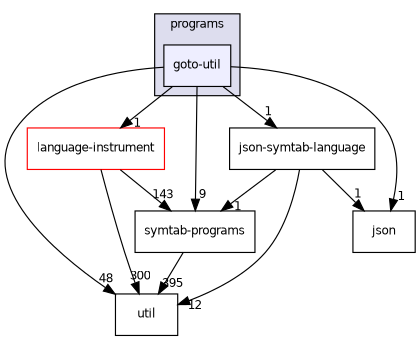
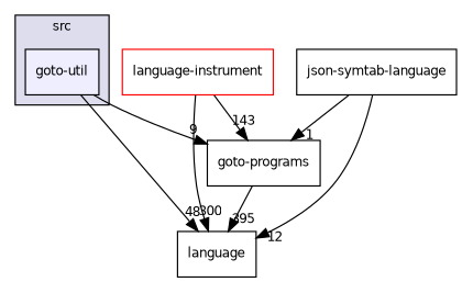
  digraph {
    compound=true
    node [fontname=Helvetica fontsize=10 shape=box]
    edge [headlabel=1 labeldistance=1.5 labelfontname=Helvetica labelfontsize=10]
    n1 [fillcolor="#eeeeff" label="goto-util" pencolor=black style=filled]
-   n2 [label=util]
+   n2 [label=language]
    n3 [color=red label="language-instrument"]
    n4 [label="json-symtab-language"]
-   n5 [label=json]
-   n6 [label="symtab-programs"]
+   n6 [label="goto-programs"]
    subgraph cluster_1 {
      bgcolor="#ddddee"
      fontname=Helvetica
      fontsize=10
-     label=programs
+     label=src
      pencolor=black
      n1
    }
    n1 -> n2 [headlabel=48]
-   n1 -> n3
-   n1 -> n4
-   n1 -> n5
    n1 -> n6 [headlabel=9]
    n3 -> n2 [headlabel=300]
    n3 -> n6 [headlabel=143]
    n4 -> n2 [headlabel=12]
-   n4 -> n5
    n4 -> n6
    n6 -> n2 [headlabel=395]
  }
